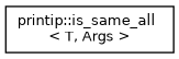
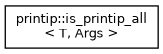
  digraph {
    rankdir=LR
-   n1 [color=black fillcolor=white fontname=Helvetica fontsize=10 height=0.2 label="printip::is_same_all\l\< T, Args \>" shape=record style=filled width=0.4]
+   n1 [color=black fillcolor=white fontname=Helvetica fontsize=10 height=0.2 label="printip::is_printip_all\l\< T, Args \>" shape=record style=filled width=0.4]
  }
